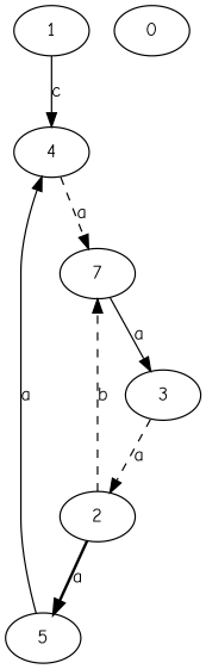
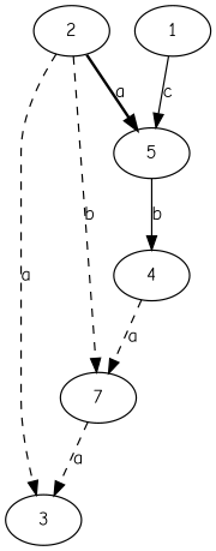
  strict digraph {
    fontname="Comic Neue"
    node [fontname="Comic Neue"]
    edge [fontname="Comic Neue" style=solid]
    1
    5
    4
    2
    3
    7
-   0
-   1 -> 4 [label=c]
-   5 -> 4 [label=a]
+   1 -> 5 [label=c]
+   5 -> 4 [label=b]
    4 -> 7 [label=a style=dashed]
    2 -> 5 [label=a style=bold]
-   3 -> 2 [label=a style=dashed]
+   2 -> 3 [label=a style=dashed]
    2 -> 7 [label=b style=dashed]
-   7 -> 3 [label=a]
+   7 -> 3 [label=a style=dashed]
  }
